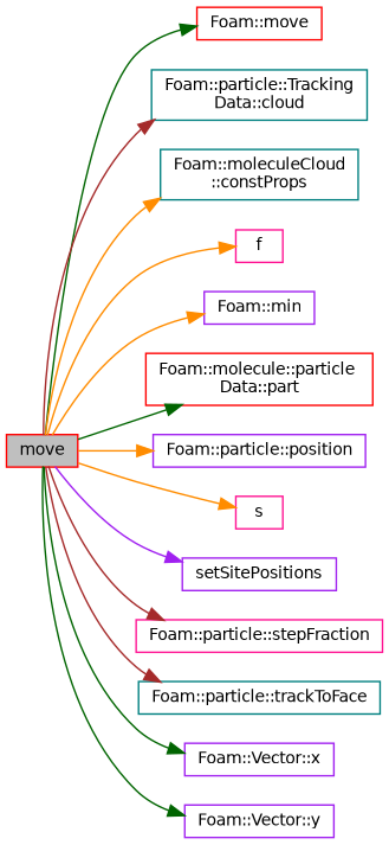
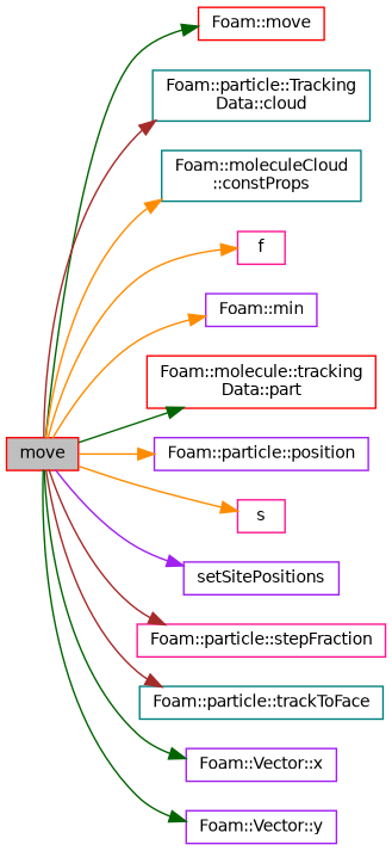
  digraph {
    rankdir=LR
    node [color=purple fontname=Helvetica fontsize=10 shape=record]
    edge [color=darkorange fontname=Helvetica fontsize=10 labelfontname=Helvetica labelfontsize=10 style=solid]
    n1 [color=red fillcolor=grey75 fontcolor=black height=0.2 label=move style=filled width=0.4]
    n2 [color=red height=0.2 label="Foam::move" width=0.4]
    n3 [color=teal height=0.2 label="Foam::particle::Tracking\lData::cloud" width=0.4]
    n4 [color=teal height=0.2 label="Foam::moleculeCloud\l::constProps" width=0.4]
    n5 [color=deeppink height=0.2 label=f width=0.4]
    n6 [height=0.2 label="Foam::min" width=0.4]
-   n7 [color=red height=0.2 label="Foam::molecule::particle\lData::part" width=0.4]
+   n7 [color=red height=0.2 label="Foam::molecule::tracking\lData::part" width=0.4]
    n8 [height=0.2 label="Foam::particle::position" width=0.4]
    n9 [color=deeppink height=0.2 label=s width=0.4]
    n10 [height=0.2 label=setSitePositions width=0.4]
    n11 [color=deeppink height=0.2 label="Foam::particle::stepFraction" width=0.4]
    n12 [color=teal height=0.2 label="Foam::particle::trackToFace" width=0.4]
    n13 [height=0.2 label="Foam::Vector::x" width=0.4]
    n14 [height=0.2 label="Foam::Vector::y" width=0.4]
    n1 -> n2 [color=darkgreen]
    n1 -> n3 [color=brown]
    n1 -> n4
    n1 -> n5
    n1 -> n6
    n1 -> n7 [color=darkgreen]
    n1 -> n8
    n1 -> n9
    n1 -> n10 [color=purple]
    n1 -> n11 [color=brown]
    n1 -> n12 [color=brown]
    n1 -> n13 [color=darkgreen]
    n1 -> n14 [color=darkgreen]
  }
